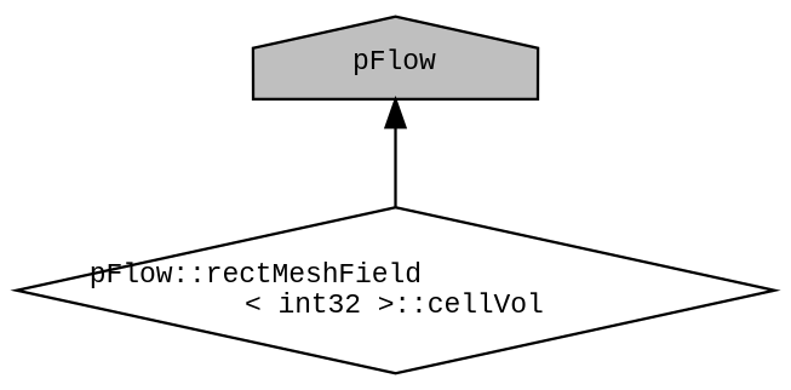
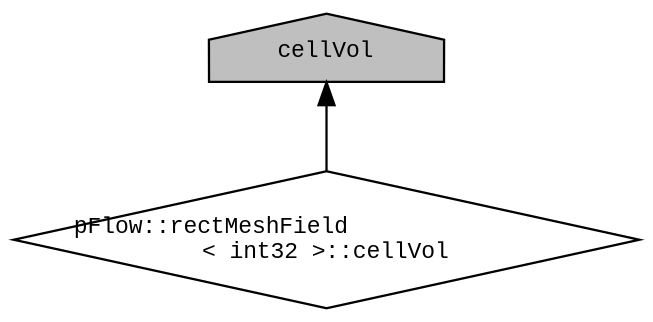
  digraph {
    rankdir=TB
    fontname="Liberation Mono"
    node [color=black fontname="Liberation Mono" fontsize=10 style=filled]
-   n1 [fillcolor=grey75 fontcolor=black height=0.2 label=pFlow shape=house width=0.4]
+   n1 [fillcolor=grey75 fontcolor=black height=0.2 label=cellVol shape=house width=0.4]
    n2 [fillcolor=white height=0.2 label="pFlow::rectMeshField\l\< int32 \>::cellVol" shape=diamond width=0.4]
    n1 -> n2 [color=black dir=back fontname="Liberation Mono" fontsize=10 labelfontname=Helvetica labelfontsize=10 style=solid]
  }
